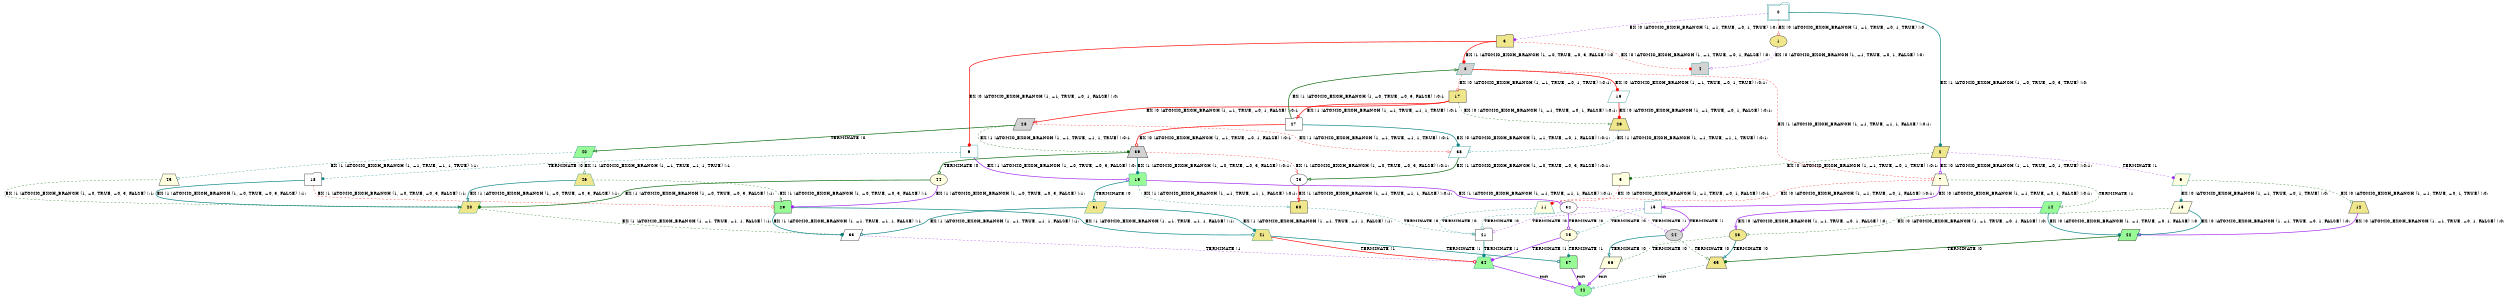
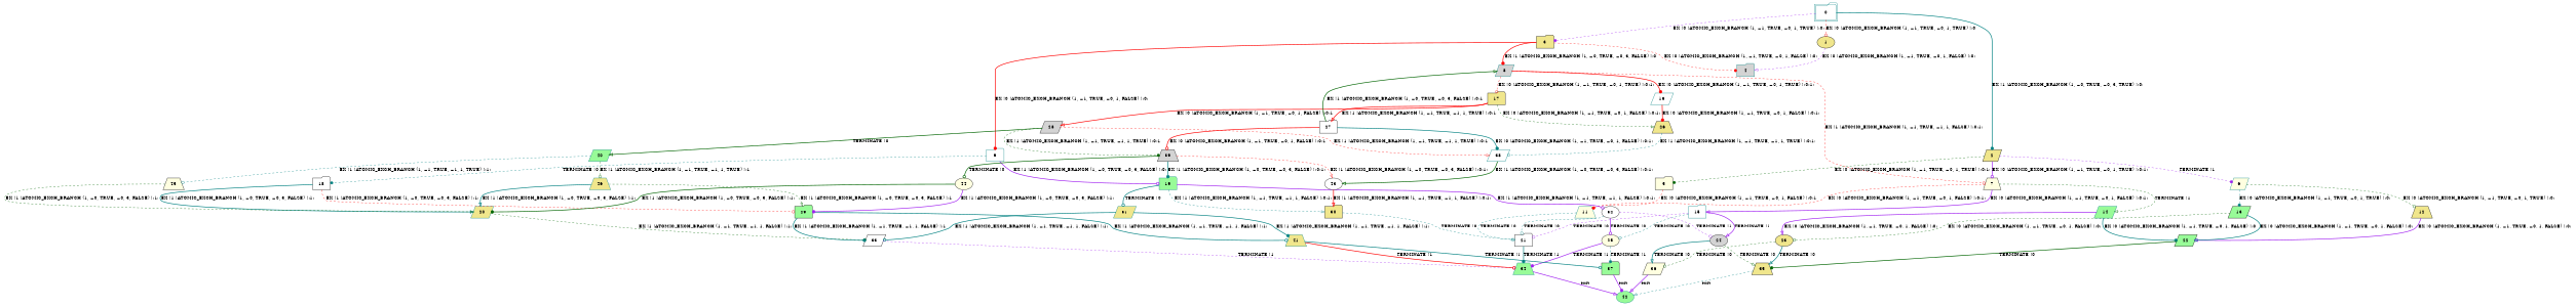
  digraph {
    node [color=black fillcolor=khaki shape=folder style=filled]
    edge [arrowhead=odot color=teal style=bold]
    0 [color=teal fillcolor=white peripheries=2]
    1 [shape=ellipse]
    2 [shape=parallelogram]
    3
    4 [color=teal fillcolor=lightgrey]
    5 [fillcolor=lightyellow]
    6 [color=teal fillcolor=lightyellow shape=parallelogram]
    7 [fillcolor=lightyellow shape=trapezium]
    8 [color=teal fillcolor=lightgrey shape=parallelogram]
    9 [color=teal fillcolor=white]
    11 [color=teal fillcolor=lightyellow shape=trapezium]
    12 [shape=trapezium]
-   13 [fillcolor=lightyellow shape=parallelogram]
+   13 [fillcolor=palegreen shape=parallelogram]
    14 [color=teal fillcolor=palegreen shape=parallelogram]
    15 [color=teal fillcolor=white]
    16 [color=teal fillcolor=white shape=parallelogram]
    17
    18 [fillcolor=white]
    19 [color=teal fillcolor=palegreen]
    21 [fillcolor=white]
    22 [fillcolor=palegreen shape=parallelogram]
    23 [shape=ellipse]
    24 [fillcolor=lightgrey shape=ellipse]
    25 [fillcolor=lightyellow shape=ellipse]
    26 [shape=trapezium]
    27 [fillcolor=white]
    28 [fillcolor=lightgrey shape=parallelogram]
    20 [color=teal shape=parallelogram]
    29 [fillcolor=palegreen]
    30
    31 [color=teal shape=parallelogram]
    32 [fillcolor=white shape=ellipse]
    33 [fillcolor=white shape=parallelogram]
    34 [color=teal fillcolor=palegreen shape=trapezium]
    35 [shape=trapezium]
    36 [fillcolor=lightyellow shape=parallelogram]
    37 [fillcolor=palegreen]
    38 [color=teal fillcolor=white shape=parallelogram]
    39 [fillcolor=lightgrey shape=trapezium]
    40 [color=teal fillcolor=palegreen shape=parallelogram]
    41 [color=teal shape=trapezium]
    42 [color=teal fillcolor=palegreen shape=ellipse]
    43 [fillcolor=white shape=ellipse]
    44 [fillcolor=lightyellow shape=ellipse]
    45 [fillcolor=lightyellow shape=trapezium]
    46 [color=teal shape=trapezium]
    0 -> 1 [color=red label="EX !0 !ATOMIC_EXCH_BRANCH (1, +1, TRUE, +0, 1, TRUE) !:0:" style=dashed]
    0 -> 2 [arrowhead=dot label="EX !1 !ATOMIC_EXCH_BRANCH (1, +0, TRUE, +0, 3, TRUE) !:0:"]
    0 -> 3 [arrowhead=dot color=purple label="EX !0 !ATOMIC_EXCH_BRANCH (1, +1, TRUE, +0, 1, TRUE) !:0:" style=dashed]
    1 -> 4 [arrowhead=onormal color=purple label="EX !0 !ATOMIC_EXCH_BRANCH (1, +1, TRUE, +0, 1, FALSE) !:0:" style=dashed]
    2 -> 5 [arrowhead=dot color=darkgreen label="EX !0 !ATOMIC_EXCH_BRANCH (1, +1, TRUE, +0, 1, TRUE) !:0:1:" style=dashed]
    2 -> 6 [arrowhead=dot color=purple label="TERMINATE !1" style=dashed]
    2 -> 7 [color=purple label="EX !0 !ATOMIC_EXCH_BRANCH (1, +1, TRUE, +0, 1, TRUE) !:0:1:"]
    3 -> 4 [arrowhead=dot color=red label="EX !0 !ATOMIC_EXCH_BRANCH (1, +1, TRUE, +0, 1, FALSE) !:0:" style=dashed]
    3 -> 8 [arrowhead=dot color=red label="EX !1 !ATOMIC_EXCH_BRANCH (1, +0, TRUE, +0, 3, FALSE) !:0:"]
    3 -> 9 [arrowhead=dot color=red label="EX !0 !ATOMIC_EXCH_BRANCH (1, +1, TRUE, +0, 1, FALSE) !:0:"]
    5 -> 11 [color=red label="EX !0 !ATOMIC_EXCH_BRANCH (1, +1, TRUE, +0, 1, FALSE) !:0:1:" style=dashed]
    6 -> 12 [color=darkgreen label="EX !0 !ATOMIC_EXCH_BRANCH (1, +1, TRUE, +0, 1, TRUE) !:0:" style=dashed]
    6 -> 13 [arrowhead=dot label="EX !0 !ATOMIC_EXCH_BRANCH (1, +1, TRUE, +0, 1, TRUE) !:0:" style=dashed]
    7 -> 11 [arrowhead=dot color=red label="EX !0 !ATOMIC_EXCH_BRANCH (1, +1, TRUE, +0, 1, FALSE) !:0:1:" style=dashed]
    7 -> 14 [arrowhead=onormal color=darkgreen label="TERMINATE !1" style=dashed]
    7 -> 15 [arrowhead=onormal color=purple label="EX !0 !ATOMIC_EXCH_BRANCH (1, +1, TRUE, +0, 1, FALSE) !:0:1:"]
    8 -> 7 [color=red label="EX !1 !ATOMIC_EXCH_BRANCH (1, +1, TRUE, +1, 1, FALSE) !:0:1:" style=dashed]
    8 -> 16 [arrowhead=dot color=red label="EX !0 !ATOMIC_EXCH_BRANCH (1, +1, TRUE, +0, 1, TRUE) !:0:1:"]
    8 -> 17 [color=red label="EX !0 !ATOMIC_EXCH_BRANCH (1, +1, TRUE, +0, 1, TRUE) !:0:1:" style=dashed]
    9 -> 18 [arrowhead=dot label="TERMINATE !0" style=dashed]
    9 -> 19 [color=purple label="EX !1 !ATOMIC_EXCH_BRANCH (1, +0, TRUE, +0, 3, FALSE) !:0:"]
    11 -> 21 [arrowhead=onormal label="TERMINATE !0" style=dashed]
    12 -> 22 [arrowhead=onormal color=purple label="EX !0 !ATOMIC_EXCH_BRANCH (1, +1, TRUE, +0, 1, FALSE) !:0:"]
    13 -> 22 [label="EX !0 !ATOMIC_EXCH_BRANCH (1, +1, TRUE, +0, 1, FALSE) !:0:"]
    13 -> 23 [color=darkgreen label="EX !0 !ATOMIC_EXCH_BRANCH (1, +1, TRUE, +0, 1, FALSE) !:0:" style=dashed]
    14 -> 22 [arrowhead=dot label="EX !0 !ATOMIC_EXCH_BRANCH (1, +1, TRUE, +0, 1, FALSE) !:0:"]
    14 -> 23 [arrowhead=onormal color=purple label="EX !0 !ATOMIC_EXCH_BRANCH (1, +1, TRUE, +0, 1, FALSE) !:0:"]
    15 -> 21 [color=purple label="TERMINATE !0" style=dashed]
    15 -> 24 [arrowhead=onormal color=purple label="TERMINATE !1"]
    15 -> 25 [label="TERMINATE !0" style=dashed]
    16 -> 26 [arrowhead=dot color=red label="EX !0 !ATOMIC_EXCH_BRANCH (1, +1, TRUE, +0, 1, FALSE) !:0:1:"]
    17 -> 26 [arrowhead=onormal color=darkgreen label="EX !0 !ATOMIC_EXCH_BRANCH (1, +1, TRUE, +0, 1, FALSE) !:0:1:" style=dashed]
    17 -> 27 [arrowhead=onormal color=red label="EX !1 !ATOMIC_EXCH_BRANCH (1, +1, TRUE, +1, 1, TRUE) !:0:1:"]
    17 -> 28 [arrowhead=onormal color=red label="EX !0 !ATOMIC_EXCH_BRANCH (1, +1, TRUE, +0, 1, FALSE) !:0:1:"]
    18 -> 20 [arrowhead=onormal label="EX !1 !ATOMIC_EXCH_BRANCH (1, +0, TRUE, +0, 3, FALSE) !:1:"]
    18 -> 29 [color=red label="EX !1 !ATOMIC_EXCH_BRANCH (1, +0, TRUE, +0, 3, FALSE) !:1:" style=dashed]
    19 -> 30 [arrowhead=onormal label="EX !1 !ATOMIC_EXCH_BRANCH (1, +1, TRUE, +1, 1, FALSE) !:0:1:" style=dashed]
    19 -> 31 [label="TERMINATE !0"]
    19 -> 32 [color=purple label="EX !1 !ATOMIC_EXCH_BRANCH (1, +1, TRUE, +1, 1, FALSE) !:0:1:"]
    21 -> 34 [arrowhead=dot label="TERMINATE !1"]
    22 -> 35 [arrowhead=dot color=darkgreen label="TERMINATE !0"]
    23 -> 35 [arrowhead=onormal label="TERMINATE !0"]
    23 -> 36 [color=darkgreen label="TERMINATE !0" style=dashed]
    24 -> 35 [arrowhead=onormal color=darkgreen label="TERMINATE !0" style=dashed]
    24 -> 36 [arrowhead=onormal label="TERMINATE !0"]
    25 -> 34 [arrowhead=dot color=purple label="TERMINATE !1"]
    25 -> 37 [arrowhead=dot label="TERMINATE !1" style=dashed]
    26 -> 38 [label="EX !1 !ATOMIC_EXCH_BRANCH (1, +1, TRUE, +1, 1, TRUE) !:0:1:" style=dashed]
    27 -> 8 [arrowhead=onormal color=darkgreen label="EX !1 !ATOMIC_EXCH_BRANCH (1, +0, TRUE, +0, 3, FALSE) !:0:1:"]
    27 -> 38 [arrowhead=dot label="EX !0 !ATOMIC_EXCH_BRANCH (1, +1, TRUE, +0, 1, FALSE) !:0:1:"]
    27 -> 39 [color=red label="EX !0 !ATOMIC_EXCH_BRANCH (1, +1, TRUE, +0, 1, FALSE) !:0:1:"]
    28 -> 38 [arrowhead=onormal color=red label="EX !1 !ATOMIC_EXCH_BRANCH (1, +1, TRUE, +1, 1, TRUE) !:0:1:" style=dashed]
    28 -> 39 [arrowhead=dot color=darkgreen label="EX !1 !ATOMIC_EXCH_BRANCH (1, +1, TRUE, +1, 1, TRUE) !:0:1:" style=dashed]
    28 -> 40 [arrowhead=onormal color=darkgreen label="TERMINATE !0"]
    20 -> 33 [arrowhead=dot color=darkgreen label="EX !1 !ATOMIC_EXCH_BRANCH (1, +1, TRUE, +1, 1, FALSE) !:1:" style=dashed]
    29 -> 33 [arrowhead=dot label="EX !1 !ATOMIC_EXCH_BRANCH (1, +1, TRUE, +1, 1, FALSE) !:1:"]
    29 -> 41 [label="EX !1 !ATOMIC_EXCH_BRANCH (1, +1, TRUE, +1, 1, FALSE) !:1:"]
    30 -> 21 [label="TERMINATE !0" style=dashed]
    31 -> 33 [label="EX !1 !ATOMIC_EXCH_BRANCH (1, +1, TRUE, +1, 1, FALSE) !:1:"]
    31 -> 41 [arrowhead=dot label="EX !1 !ATOMIC_EXCH_BRANCH (1, +1, TRUE, +1, 1, FALSE) !:1:"]
    32 -> 21 [label="TERMINATE !0" style=dashed]
    32 -> 24 [color=purple label="TERMINATE !1" style=dashed]
    32 -> 25 [color=purple label="TERMINATE !0"]
    33 -> 34 [color=purple label="TERMINATE !1" style=dashed]
    34 -> 42 [arrowhead=onormal color=purple label=exit]
    35 -> 42 [arrowhead=onormal label=exit style=dashed]
    36 -> 42 [arrowhead=onormal color=purple label=exit]
    37 -> 42 [arrowhead=dot color=purple label=exit]
    38 -> 43 [arrowhead=onormal color=darkgreen label="EX !1 !ATOMIC_EXCH_BRANCH (1, +0, TRUE, +0, 3, FALSE) !:0:1:"]
    39 -> 19 [arrowhead=dot label="EX !1 !ATOMIC_EXCH_BRANCH (1, +0, TRUE, +0, 3, FALSE) !:0:1:"]
    39 -> 43 [arrowhead=onormal color=red label="EX !1 !ATOMIC_EXCH_BRANCH (1, +0, TRUE, +0, 3, FALSE) !:0:1:" style=dashed]
    39 -> 44 [color=darkgreen label="TERMINATE !0"]
    40 -> 45 [label="EX !1 !ATOMIC_EXCH_BRANCH (1, +1, TRUE, +1, 1, TRUE) !:1:" style=dashed]
    40 -> 46 [color=darkgreen label="EX !1 !ATOMIC_EXCH_BRANCH (1, +1, TRUE, +1, 1, TRUE) !:1:" style=dashed]
    41 -> 34 [color=red label="TERMINATE !1"]
    41 -> 37 [label="TERMINATE !1"]
    43 -> 30 [arrowhead=onormal color=red label="EX !1 !ATOMIC_EXCH_BRANCH (1, +1, TRUE, +1, 1, FALSE) !:0:1:"]
    44 -> 20 [arrowhead=dot color=darkgreen label="EX !1 !ATOMIC_EXCH_BRANCH (1, +0, TRUE, +0, 3, FALSE) !:1:"]
    44 -> 29 [arrowhead=dot color=purple label="EX !1 !ATOMIC_EXCH_BRANCH (1, +0, TRUE, +0, 3, FALSE) !:1:"]
    45 -> 20 [arrowhead=onormal color=darkgreen label="EX !1 !ATOMIC_EXCH_BRANCH (1, +0, TRUE, +0, 3, FALSE) !:1:" style=dashed]
    46 -> 20 [arrowhead=onormal label="EX !1 !ATOMIC_EXCH_BRANCH (1, +0, TRUE, +0, 3, FALSE) !:1:"]
    46 -> 29 [arrowhead=onormal color=darkgreen label="EX !1 !ATOMIC_EXCH_BRANCH (1, +0, TRUE, +0, 3, FALSE) !:1:" style=dashed]
  }
